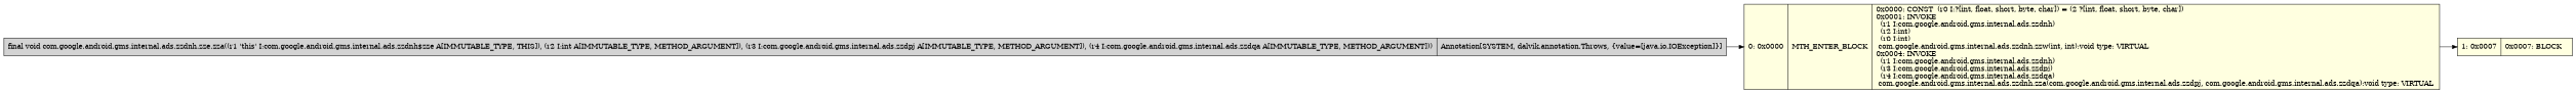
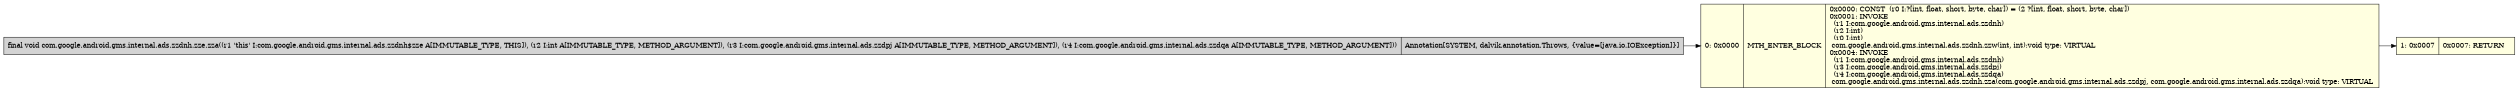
  digraph {
    rankdir=LR
    node [shape=record style=filled fillcolor=lightyellow]
    n1 [label="{0\:\ 0x0000|MTH_ENTER_BLOCK\l|0x0000: CONST  (r0 I:?[int, float, short, byte, char]) = (2 ?[int, float, short, byte, char]) \l0x0001: INVOKE  \l  (r1 I:com.google.android.gms.internal.ads.zzdnh)\l  (r2 I:int)\l  (r0 I:int)\l com.google.android.gms.internal.ads.zzdnh.zzw(int, int):void type: VIRTUAL \l0x0004: INVOKE  \l  (r1 I:com.google.android.gms.internal.ads.zzdnh)\l  (r3 I:com.google.android.gms.internal.ads.zzdpj)\l  (r4 I:com.google.android.gms.internal.ads.zzdqa)\l com.google.android.gms.internal.ads.zzdnh.zza(com.google.android.gms.internal.ads.zzdpj, com.google.android.gms.internal.ads.zzdqa):void type: VIRTUAL \l}"]
-   n2 [label="{1\:\ 0x0007|0x0007: BLOCK   \l}"]
+   n2 [label="{1\:\ 0x0007|0x0007: RETURN   \l}"]
    n3 [label="{final void com.google.android.gms.internal.ads.zzdnh.zze.zza((r1 'this' I:com.google.android.gms.internal.ads.zzdnh$zze A[IMMUTABLE_TYPE, THIS]), (r2 I:int A[IMMUTABLE_TYPE, METHOD_ARGUMENT]), (r3 I:com.google.android.gms.internal.ads.zzdpj A[IMMUTABLE_TYPE, METHOD_ARGUMENT]), (r4 I:com.google.android.gms.internal.ads.zzdqa A[IMMUTABLE_TYPE, METHOD_ARGUMENT]))  | Annotation[SYSTEM, dalvik.annotation.Throws, \{value=[java.io.IOException]\}]\l}" fillcolor=lightgrey]
    n1 -> n2
    n3 -> n1
  }
